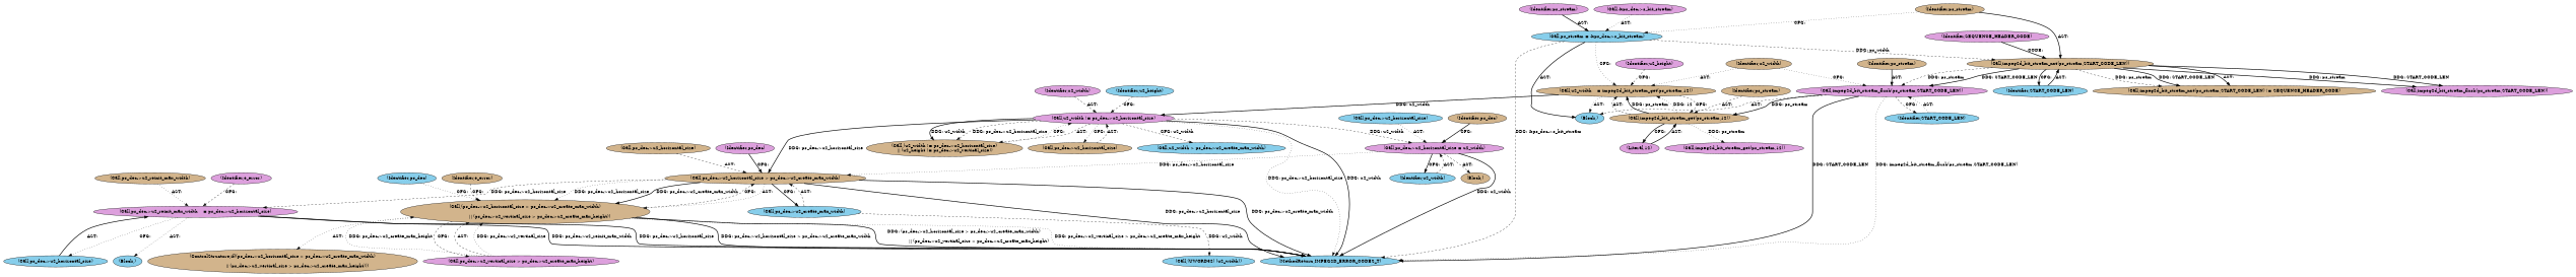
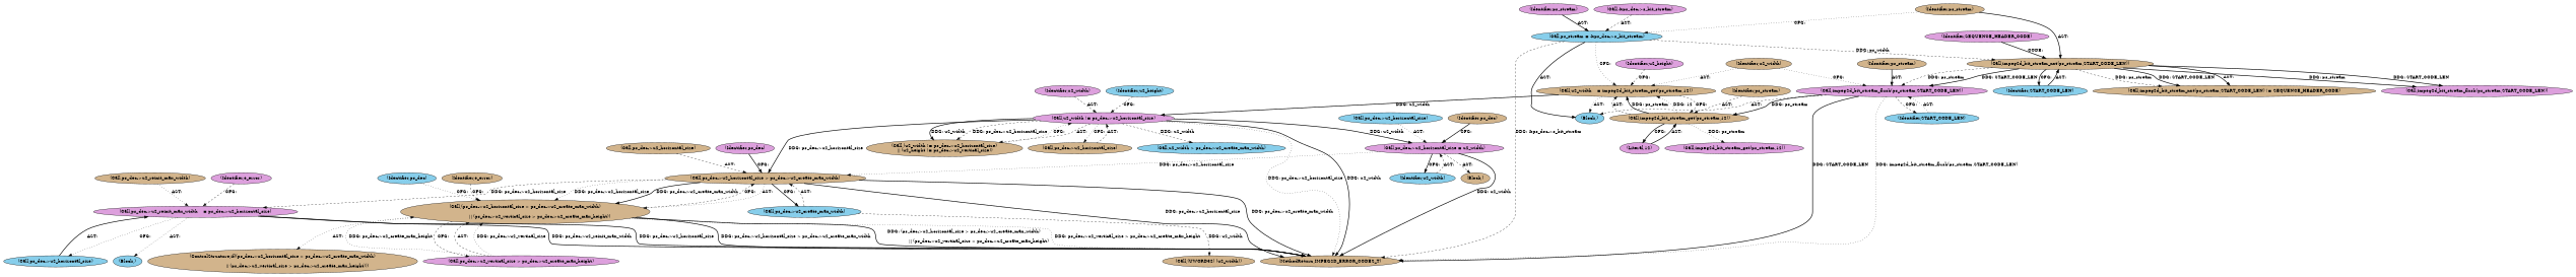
  digraph {
    node [fillcolor=tan style=filled]
    edge [style=bold]
    n1 [label="(Call,ps_dec->u2_horizontal_size > ps_dec->u2_create_max_width)"]
    n2 [label="(Call,(ps_dec->u2_horizontal_size > ps_dec->u2_create_max_width)\n\n                     || (ps_dec->u2_vertical_size > ps_dec->u2_create_max_height))"]
    n3 [fillcolor=plum label="(Call,ps_dec->u2_reinit_max_width    = ps_dec->u2_horizontal_size)"]
-   n4 [fillcolor=skyblue label="(MethodReturn,IMPEG2D_ERROR_CODES_T)"]
+   n4 [label="(MethodReturn,IMPEG2D_ERROR_CODES_T)"]
    n5 [fillcolor=skyblue label="(Call,ps_dec->u2_create_max_width)"]
    n6 [fillcolor=plum label="(Call,ps_dec->u2_vertical_size > ps_dec->u2_create_max_height)"]
    n7 [label="(ControlStructure,if((ps_dec->u2_horizontal_size > ps_dec->u2_create_max_width)\n\n                     || (ps_dec->u2_vertical_size > ps_dec->u2_create_max_height)))"]
    n8 [fillcolor=skyblue label="(Call,ps_dec->u2_horizontal_size)"]
    n9 [fillcolor=skyblue label="(Block,)"]
-   n10 [fillcolor=skyblue label="(Call,(UWORD32) (u2_width))"]
+   n10 [label="(Call,(UWORD32) (u2_width))"]
    n11 [fillcolor=plum label="(Call,u2_width != ps_dec->u2_horizontal_size)"]
    n12 [fillcolor=plum label="(Call,ps_dec->u2_horizontal_size = u2_width)"]
    n13 [label="(Call,(u2_width != ps_dec->u2_horizontal_size)\n || (u2_height != ps_dec->u2_vertical_size))"]
    n14 [label="(Call,ps_dec->u2_horizontal_size)"]
    n15 [fillcolor=skyblue label="(Call,u2_width > ps_dec->u2_create_max_width)"]
    n16 [fillcolor=skyblue label="(Identifier,u2_width)"]
    n17 [label="(Block,)"]
    n18 [label="(Call,u2_width    = impeg2d_bit_stream_get(ps_stream,12))"]
    n19 [label="(Call,impeg2d_bit_stream_get(ps_stream,12))"]
    n20 [fillcolor=skyblue label="(Block,)"]
    n21 [fillcolor=plum label="(Call,impeg2d_bit_stream_get(ps_stream,12))"]
    n22 [fillcolor=plum label="(Literal,12)"]
    n23 [fillcolor=plum label="(Call,impeg2d_bit_stream_flush(ps_stream,START_CODE_LEN))"]
    n24 [fillcolor=skyblue label="(Identifier,START_CODE_LEN)"]
    n25 [label="(Call,impeg2d_bit_stream_nxt(ps_stream,START_CODE_LEN))"]
    n26 [label="(Call,impeg2d_bit_stream_nxt(ps_stream,START_CODE_LEN) != SEQUENCE_HEADER_CODE)"]
    n27 [fillcolor=plum label="(Call,impeg2d_bit_stream_flush(ps_stream,START_CODE_LEN))"]
    n28 [fillcolor=skyblue label="(Identifier,START_CODE_LEN)"]
    n29 [fillcolor=skyblue label="(Call,ps_stream = &ps_dec->s_bit_stream)"]
    n30 [fillcolor=plum label="(Call,&ps_dec->s_bit_stream)"]
    n31 [fillcolor=plum label="(Identifier,e_error)"]
    n32 [fillcolor=plum label="(Identifier,u2_width)"]
    n33 [fillcolor=skyblue label="(Identifier,ps_dec)"]
    n34 [fillcolor=plum label="(Identifier,ps_stream)"]
    n35 [fillcolor=plum label="(Identifier,u2_height)"]
    n36 [label="(Identifier,ps_stream)"]
    n37 [label="(Identifier,ps_dec)"]
    n38 [label="(Identifier,e_error)"]
    n39 [label="(Identifier,ps_stream)"]
    n40 [label="(Call,ps_dec->u2_reinit_max_width)"]
    n41 [fillcolor=skyblue label="(Call,ps_dec->u2_horizontal_size)"]
    n42 [label="(Call,ps_dec->u2_horizontal_size)"]
    n43 [fillcolor=plum label="(Identifier,SEQUENCE_HEADER_CODE)"]
    n44 [fillcolor=skyblue label="(Identifier,u2_height)"]
    n45 [label="(Identifier,ps_stream)"]
    n46 [fillcolor=plum label="(Identifier,ps_dec)"]
    n47 [label="(Identifier,u2_width)"]
    n1 -> n2 [label="AST: " style=dotted]
    n1 -> n2 [label="DDG: ps_dec->u2_horizontal_size" style=dotted]
    n1 -> n2 [label="DDG: ps_dec->u2_create_max_width"]
    n1 -> n3 [label="DDG: ps_dec->u2_horizontal_size" style=dashed]
    n1 -> n4 [label="DDG: ps_dec->u2_horizontal_size"]
    n1 -> n4 [label="DDG: ps_dec->u2_create_max_width"]
    n1 -> n5 [label="CFG: "]
    n2 -> n1 [label="CFG: " style=dashed]
    n2 -> n4 [label="DDG: (ps_dec->u2_horizontal_size > ps_dec->u2_create_max_width)\n\n                     || (ps_dec->u2_vertical_size > ps_dec->u2_create_max_height)"]
    n2 -> n4 [label="DDG: ps_dec->u2_vertical_size > ps_dec->u2_create_max_height" style=dotted]
    n2 -> n4 [label="DDG: ps_dec->u2_horizontal_size > ps_dec->u2_create_max_width"]
    n2 -> n6 [label="CFG: " style=dashed]
    n2 -> n7 [label="AST: " style=dotted]
    n3 -> n4 [label="DDG: ps_dec->u2_horizontal_size"]
    n3 -> n4 [label="DDG: ps_dec->u2_reinit_max_width"]
    n3 -> n8 [label="CFG: " style=dotted]
    n3 -> n9 [label="AST: " style=dotted]
    n5 -> n1 [label="AST: " style=dashed]
    n5 -> n10 [label="DDG: u2_width" style=dashed]
    n6 -> n2 [label="AST: " style=dashed]
    n6 -> n2 [label="DDG: ps_dec->u2_vertical_size" style=dotted]
    n6 -> n2 [label="DDG: ps_dec->u2_create_max_height" style=dotted]
    n8 -> n3 [label="AST: "]
    n11 -> n1 [label="DDG: ps_dec->u2_horizontal_size"]
    n11 -> n4 [label="DDG: ps_dec->u2_horizontal_size" style=dotted]
    n11 -> n4 [label="DDG: u2_width"]
-   n11 -> n12 [label="DDG: u2_width" style=dashed]
+   n11 -> n12 [label="DDG: u2_width"]
    n11 -> n13 [label="AST: " style=dashed]
    n11 -> n13 [label="DDG: u2_width"]
    n11 -> n13 [label="DDG: ps_dec->u2_horizontal_size" style=dashed]
    n11 -> n14 [label="CFG: " style=dotted]
-   n11 -> n15 [label="CFG: u2_width" style=dashed]
+   n11 -> n15 [label="DDG: u2_width" style=dashed]
    n12 -> n1 [label="DDG: ps_dec->u2_horizontal_size" style=dotted]
    n12 -> n4 [label="DDG: u2_width"]
    n12 -> n16 [label="CFG: "]
    n12 -> n17 [label="AST: " style=dashed]
    n13 -> n11 [label="CFG: " style=dotted]
    n14 -> n11 [label="AST: " style=dashed]
    n16 -> n12 [label="AST: " style=dashed]
    n18 -> n11 [label="DDG: u2_width"]
    n18 -> n19 [label="CFG: " style=dashed]
    n18 -> n20 [label="AST: " style=dotted]
    n19 -> n18 [label="AST: " style=dashed]
    n19 -> n18 [label="DDG: ps_stream"]
    n19 -> n18 [label="DDG: 12" style=dotted]
    n19 -> n21 [label="DDG: ps_stream" style=dotted]
    n19 -> n22 [label="CFG: "]
    n22 -> n19 [label="AST: "]
    n23 -> n4 [label="DDG: START_CODE_LEN"]
    n23 -> n4 [label="DDG: impeg2d_bit_stream_flush(ps_stream,START_CODE_LEN)" style=dotted]
    n23 -> n19 [label="DDG: ps_stream"]
    n23 -> n20 [label="AST: " style=dashed]
    n23 -> n24 [label="CFG: " style=dashed]
    n24 -> n23 [label="AST: " style=dotted]
    n25 -> n23 [label="DDG: ps_stream" style=dashed]
    n25 -> n23 [label="DDG: START_CODE_LEN"]
    n25 -> n26 [label="AST: "]
    n25 -> n26 [label="DDG: ps_stream" style=dashed]
    n25 -> n26 [label="DDG: START_CODE_LEN"]
    n25 -> n27 [label="DDG: ps_stream"]
    n25 -> n27 [label="DDG: START_CODE_LEN"]
    n25 -> n28 [label="CFG: "]
    n28 -> n25 [label="AST: "]
    n29 -> n4 [label="DDG: &ps_dec->s_bit_stream" style=dashed]
    n29 -> n18 [label="CFG: " style=dotted]
    n29 -> n20 [label="AST: "]
    n29 -> n25 [label="DDG: ps_width" style=dashed]
-   n30 -> n29 [label="AST: " style=dotted]
+   n30 -> n29 [label="AST: " style=dashed]
    n31 -> n3 [label="CFG: " style=dashed]
    n32 -> n11 [label="AST: " style=dashed]
    n33 -> n2 [label="CFG: " style=dotted]
    n34 -> n29 [label="AST: "]
    n35 -> n18 [label="CFG: " style=dashed]
    n36 -> n19 [label="AST: " style=dashed]
    n37 -> n12 [label="CFG: "]
    n38 -> n2 [label="CFG: " style=dashed]
    n39 -> n23 [label="AST: "]
    n40 -> n3 [label="AST: " style=dotted]
    n41 -> n12 [label="AST: " style=dotted]
    n42 -> n1 [label="AST: " style=dashed]
    n43 -> n25 [label="CODE: "]
    n44 -> n11 [label="CFG: " style=dashed]
    n45 -> n25 [label="AST: "]
    n45 -> n29 [label="CFG: " style=dotted]
    n46 -> n1 [label="CFG: "]
    n47 -> n18 [label="AST: " style=dotted]
    n47 -> n23 [label="CFG: " style=dotted]
  }
